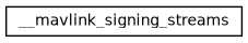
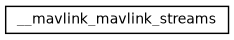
  digraph {
    rankdir=LR
-   n1 [color=black fillcolor=white fontname=Helvetica fontsize=10 height=0.2 label=__mavlink_signing_streams shape=record style=filled width=0.4]
+   n1 [color=black fillcolor=white fontname=Helvetica fontsize=10 height=0.2 label=__mavlink_mavlink_streams shape=record style=filled width=0.4]
  }
